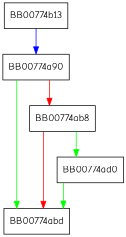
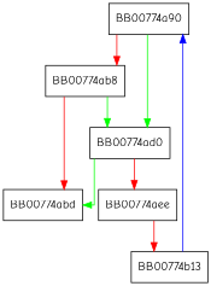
  digraph {
    fontname="Comic Neue"
    splines=ortho
    node [fontname="Comic Neue" shape=box]
    edge [color=red fontname="Comic Neue"]
    BB00774a90
    BB00774abd
    BB00774ab8
    BB00774ad0
+   BB00774aee
    BB00774b13
-   BB00774a90 -> BB00774abd [color=green]
+   BB00774a90 -> BB00774ad0 [color=green]
    BB00774a90 -> BB00774ab8
    BB00774ab8 -> BB00774abd
    BB00774ab8 -> BB00774ad0 [color=green]
    BB00774ad0 -> BB00774abd [color=green]
+   BB00774ad0 -> BB00774aee
+   BB00774aee -> BB00774b13
    BB00774b13 -> BB00774a90 [color=blue]
  }
